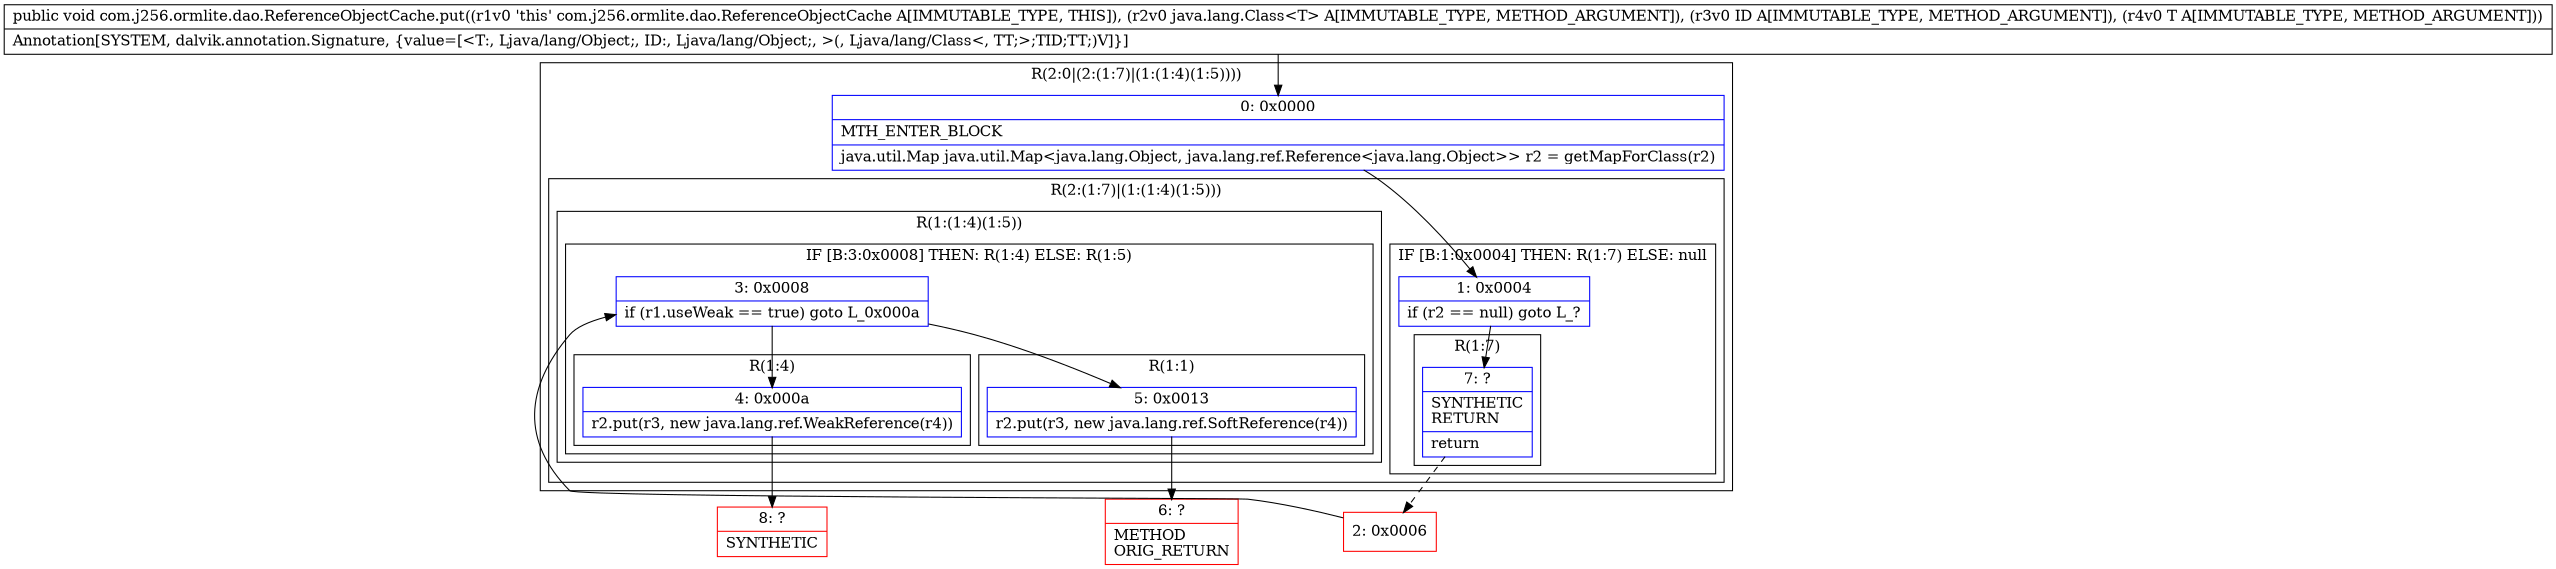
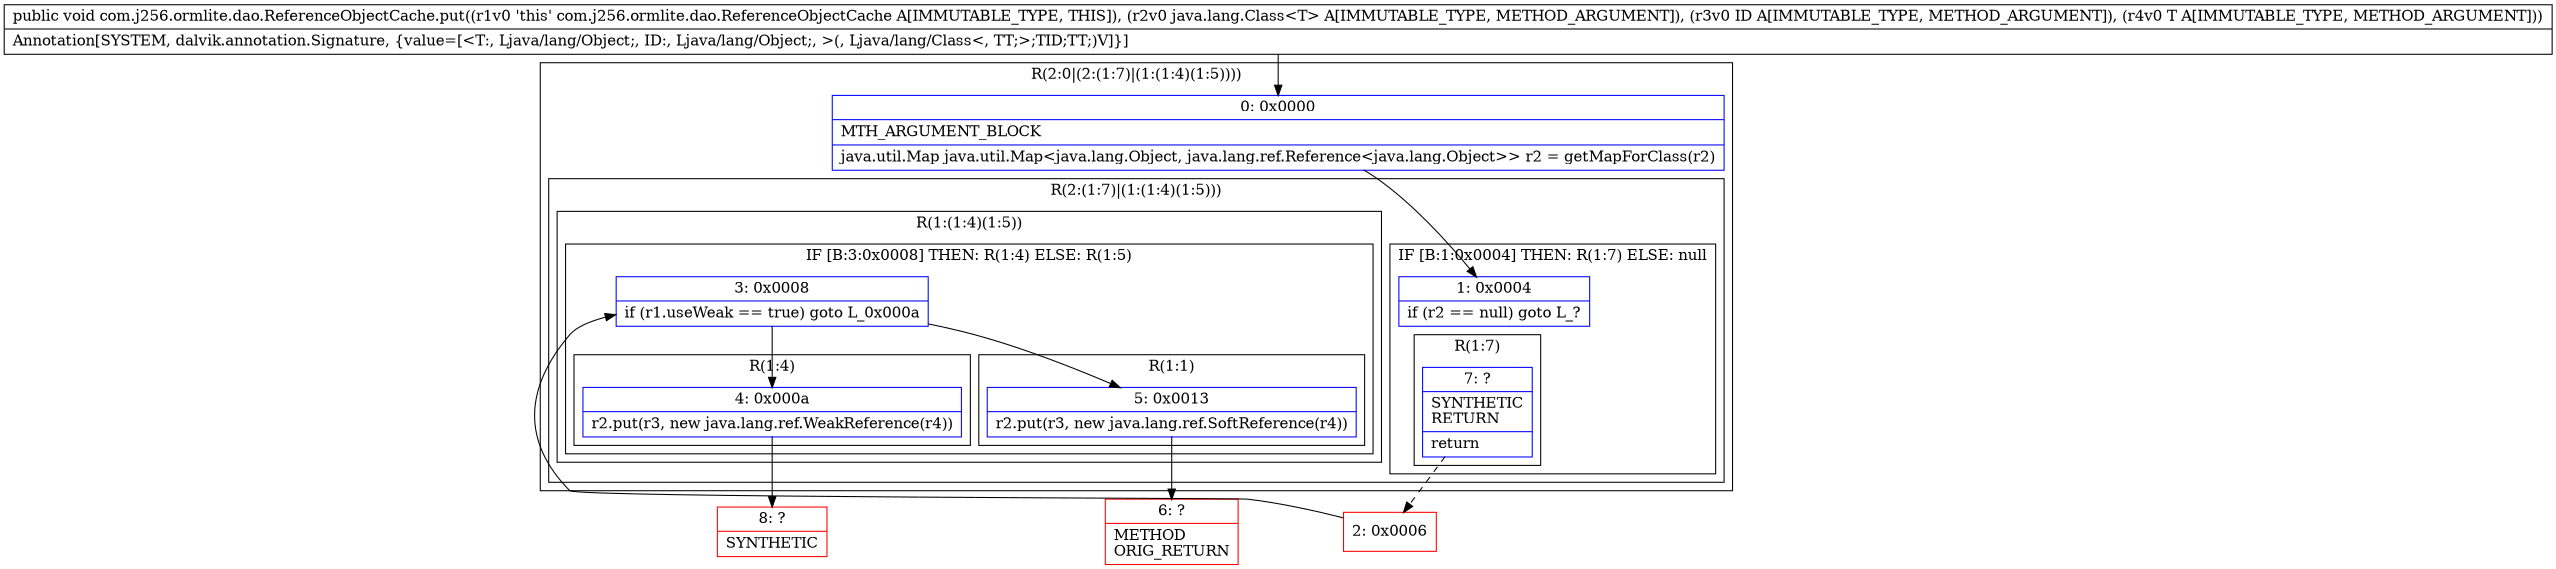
  digraph {
    node [color=blue shape=record]
    n1 [label="{7\:\ ?|SYNTHETIC\lRETURN\l|return\l}"]
    n2 [label="{1\:\ 0x0004|if (r2 == null) goto L_?\l}"]
    n3 [label="{4\:\ 0x000a|r2.put(r3, new java.lang.ref.WeakReference(r4))\l}"]
    n4 [label="{5\:\ 0x0013|r2.put(r3, new java.lang.ref.SoftReference(r4))\l}"]
    n5 [label="{3\:\ 0x0008|if (r1.useWeak == true) goto L_0x000a\l}"]
-   n6 [label="{0\:\ 0x0000|MTH_ENTER_BLOCK\l|java.util.Map java.util.Map\<java.lang.Object, java.lang.ref.Reference\<java.lang.Object\>\> r2 = getMapForClass(r2)\l}"]
+   n6 [label="{0\:\ 0x0000|MTH_ARGUMENT_BLOCK\l|java.util.Map java.util.Map\<java.lang.Object, java.lang.ref.Reference\<java.lang.Object\>\> r2 = getMapForClass(r2)\l}"]
    n7 [color=red label="{2\:\ 0x0006}"]
    n8 [color=red label="{8\:\ ?|SYNTHETIC\l}"]
    n9 [color=red label="{6\:\ ?|METHOD\lORIG_RETURN\l}"]
    n10 [label="{public void com.j256.ormlite.dao.ReferenceObjectCache.put((r1v0 'this' com.j256.ormlite.dao.ReferenceObjectCache A[IMMUTABLE_TYPE, THIS]), (r2v0 java.lang.Class\<T\> A[IMMUTABLE_TYPE, METHOD_ARGUMENT]), (r3v0 ID A[IMMUTABLE_TYPE, METHOD_ARGUMENT]), (r4v0 T A[IMMUTABLE_TYPE, METHOD_ARGUMENT]))  | Annotation[SYSTEM, dalvik.annotation.Signature, \{value=[\<T:, Ljava\/lang\/Object;, ID:, Ljava\/lang\/Object;, \>(, Ljava\/lang\/Class\<, TT;\>;TID;TT;)V]\}]\l}" color=""]
    subgraph cluster_1 {
      label="R(2:0|(2:(1:7)|(1:(1:4)(1:5))))"
      n6
      subgraph cluster_2 {
        label="R(2:(1:7)|(1:(1:4)(1:5)))"
        subgraph cluster_3 {
          label="IF [B:1:0x0004] THEN: R(1:7) ELSE: null"
          n2
          subgraph cluster_4 {
            label="R(1:7)"
            n1
          }
        }
        subgraph cluster_5 {
          label="R(1:(1:4)(1:5))"
          subgraph cluster_6 {
            label="IF [B:3:0x0008] THEN: R(1:4) ELSE: R(1:5)"
            n5
            subgraph cluster_7 {
              label="R(1:4)"
              n3
            }
            subgraph cluster_8 {
              label="R(1:1)"
              n4
            }
          }
        }
      }
    }
    n1 -> n7 [style=dashed]
-   n2 -> n1
    n3 -> n8
    n4 -> n9
    n5 -> n3
    n5 -> n4 [style=solid]
    n6 -> n2
    n7 -> n5
    n10 -> n6
  }
